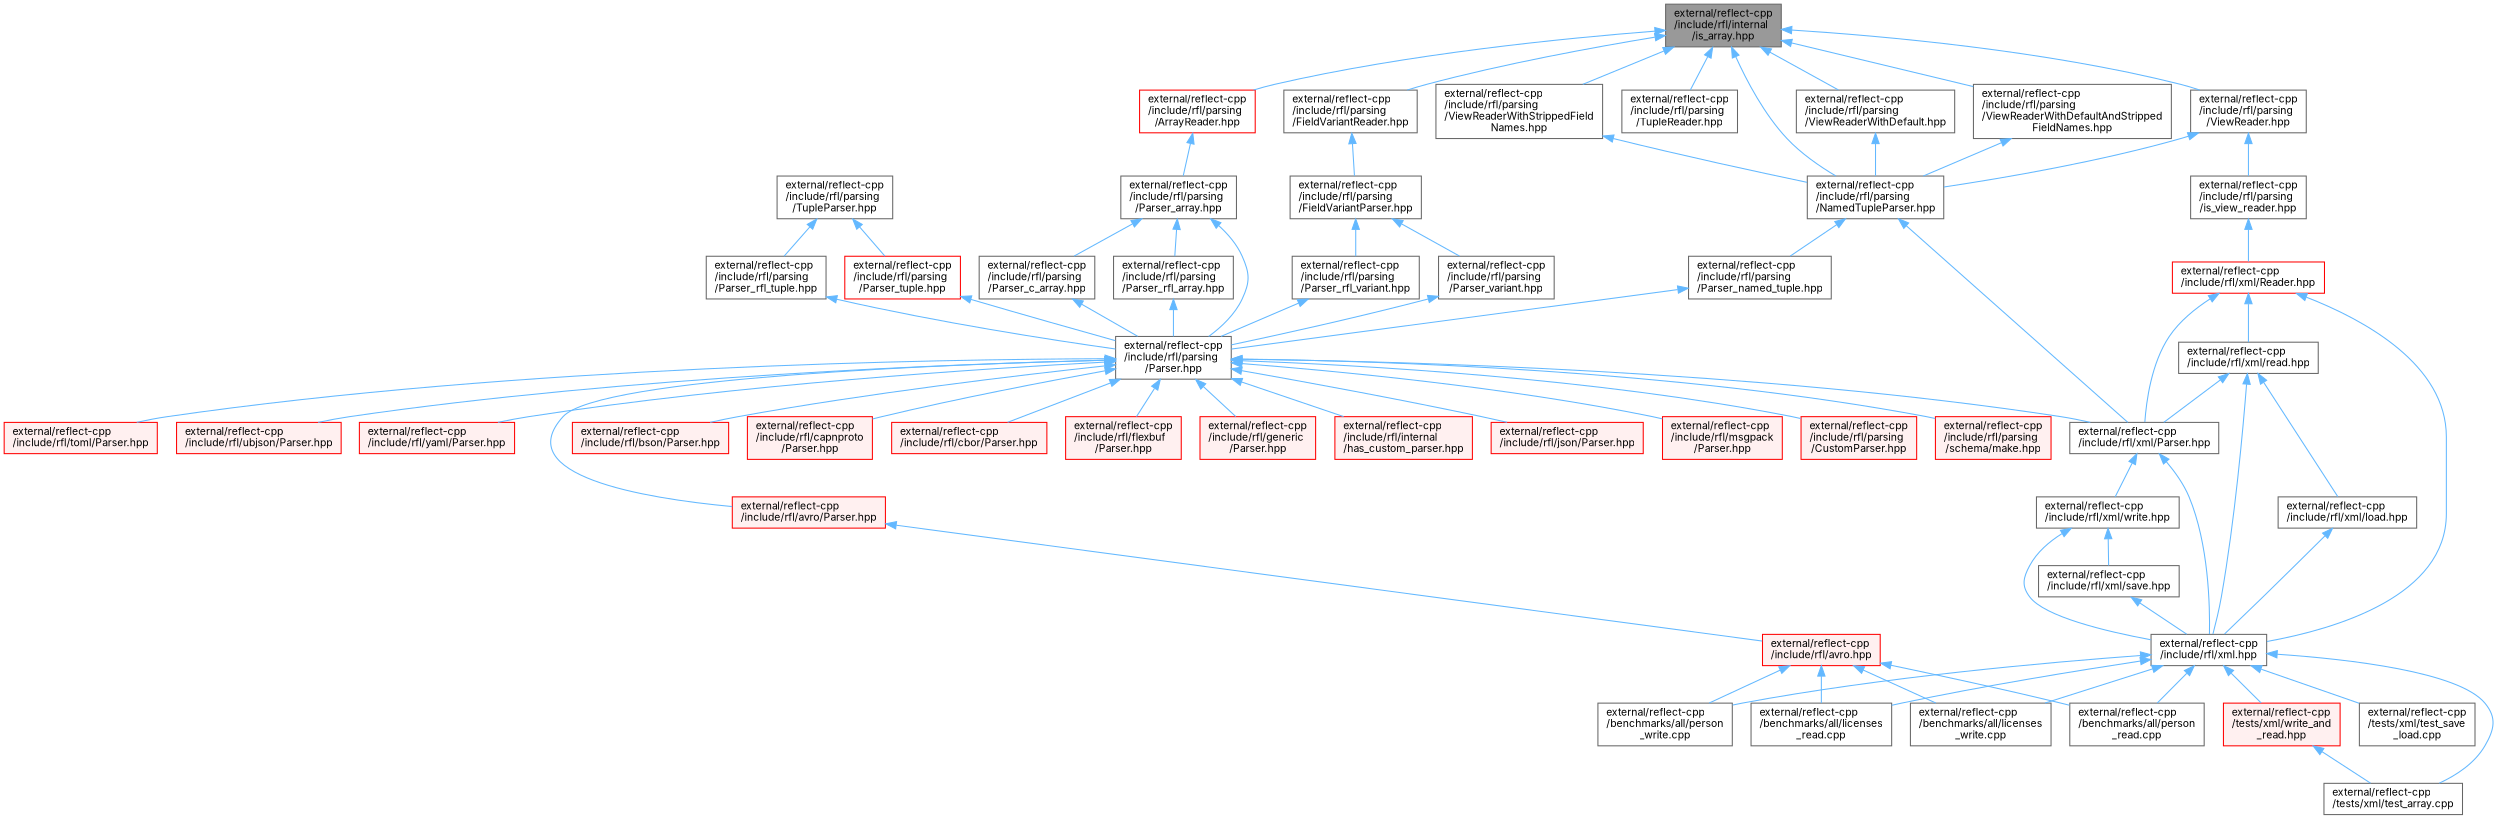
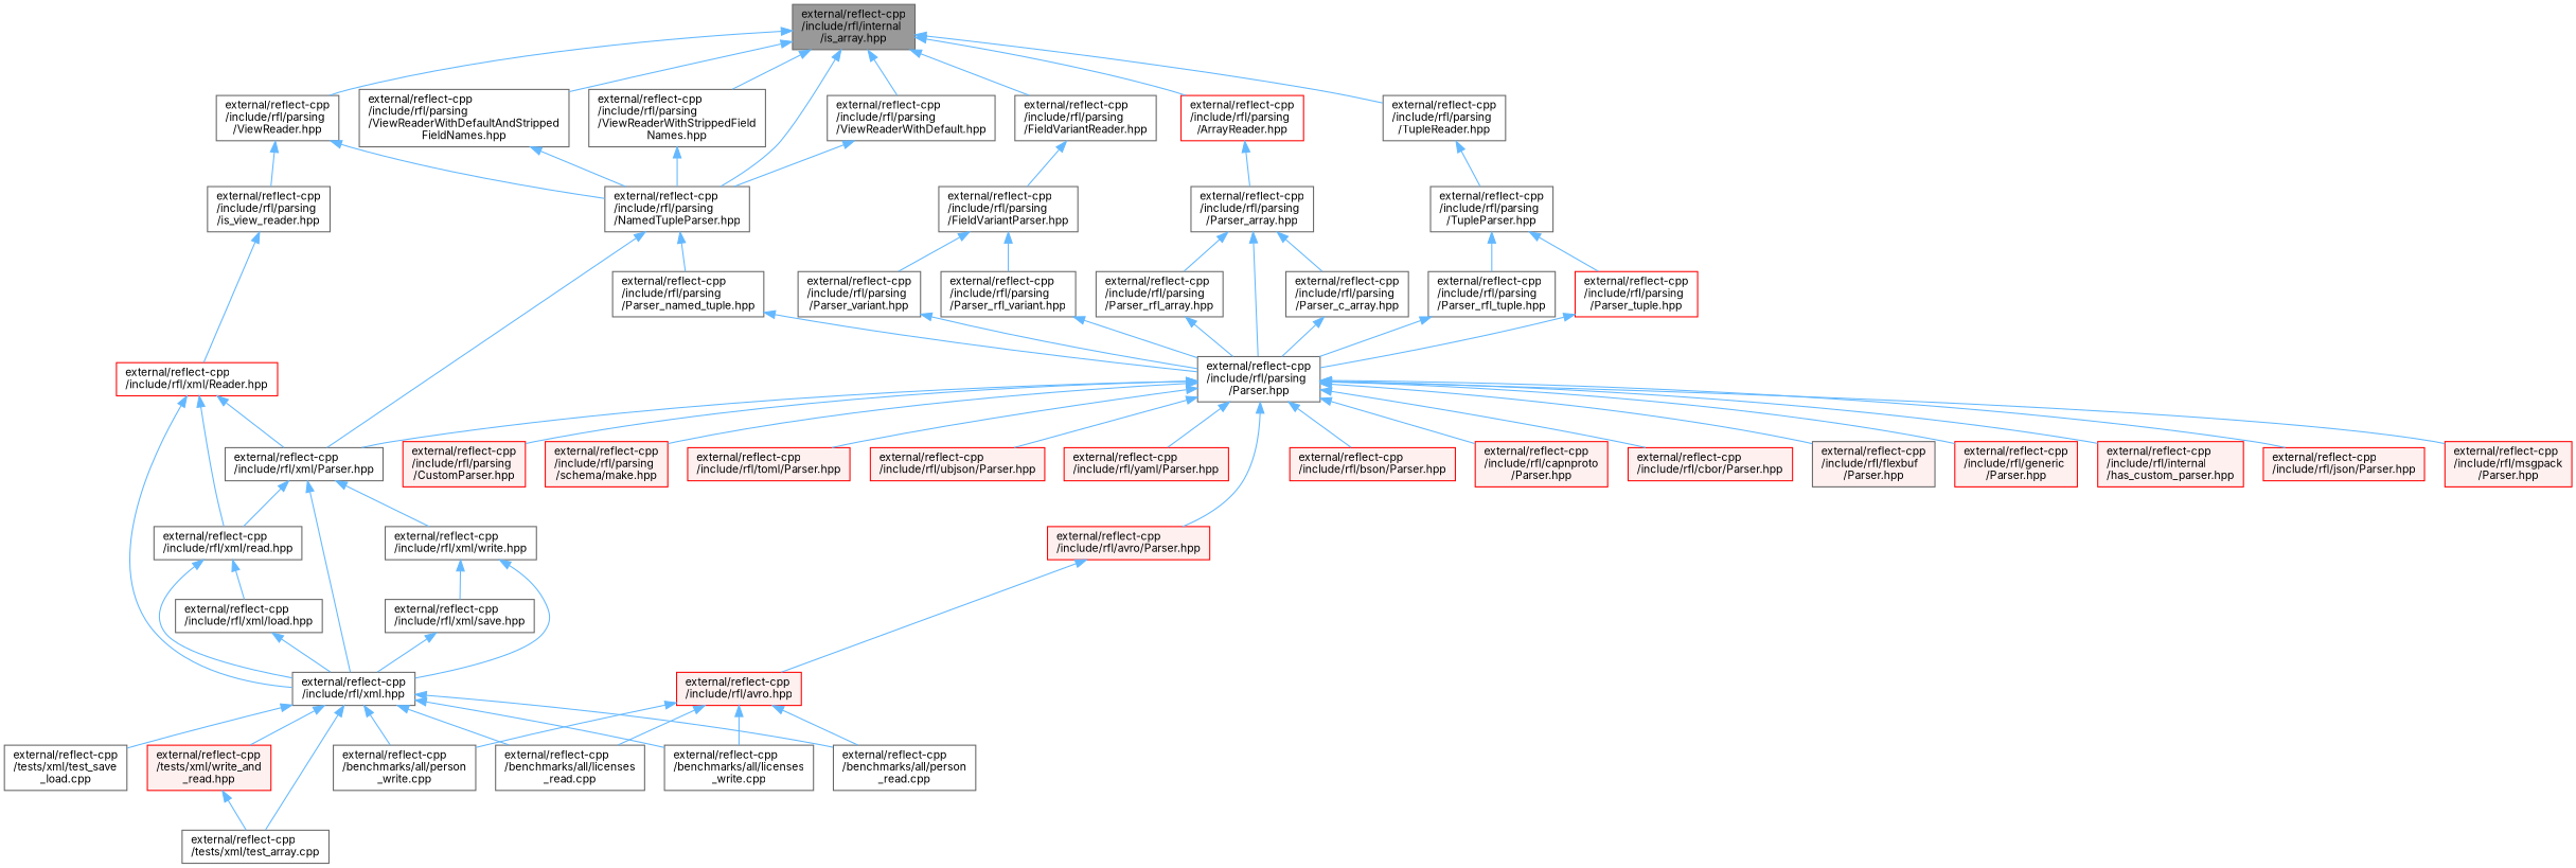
  digraph {
    fontname=Inter
    node [color=grey40 fillcolor=white fontname=Inter fontsize=10 shape=box style=filled]
    edge [color=steelblue1 dir=back fontname=Inter fontsize=10 labelfontname=Helvetica labelfontsize=10 style=solid]
    n1 [color=gray40 fillcolor=grey60 fontcolor=black height=0.2 label="external/reflect-cpp\l/include/rfl/internal\l/is_array.hpp" width=0.4]
    n2 [color=red height=0.2 label="external/reflect-cpp\l/include/rfl/parsing\l/ArrayReader.hpp" width=0.4]
    n3 [height=0.2 label="external/reflect-cpp\l/include/rfl/parsing\l/FieldVariantReader.hpp" width=0.4]
    n4 [height=0.2 label="external/reflect-cpp\l/include/rfl/parsing\l/NamedTupleParser.hpp" width=0.4]
    n5 [height=0.2 label="external/reflect-cpp\l/include/rfl/parsing\l/TupleReader.hpp" width=0.4]
    n6 [height=0.2 label="external/reflect-cpp\l/include/rfl/parsing\l/ViewReader.hpp" width=0.4]
    n7 [height=0.2 label="external/reflect-cpp\l/include/rfl/parsing\l/ViewReaderWithDefault.hpp" width=0.4]
    n8 [height=0.2 label="external/reflect-cpp\l/include/rfl/parsing\l/ViewReaderWithDefaultAndStripped\lFieldNames.hpp" width=0.4]
    n9 [height=0.2 label="external/reflect-cpp\l/include/rfl/parsing\l/ViewReaderWithStrippedField\lNames.hpp" width=0.4]
    n10 [height=0.2 label="external/reflect-cpp\l/include/rfl/parsing\l/Parser_array.hpp" width=0.4]
    n11 [height=0.2 label="external/reflect-cpp\l/include/rfl/parsing\l/FieldVariantParser.hpp" width=0.4]
    n12 [height=0.2 label="external/reflect-cpp\l/include/rfl/xml/Parser.hpp" width=0.4]
    n13 [height=0.2 label="external/reflect-cpp\l/include/rfl/parsing\l/Parser_named_tuple.hpp" width=0.4]
    n14 [height=0.2 label="external/reflect-cpp\l/include/rfl/parsing\l/TupleParser.hpp" width=0.4]
    n15 [height=0.2 label="external/reflect-cpp\l/include/rfl/parsing\l/is_view_reader.hpp" width=0.4]
    n16 [height=0.2 label="external/reflect-cpp\l/include/rfl/parsing\l/Parser.hpp" width=0.4]
    n17 [height=0.2 label="external/reflect-cpp\l/include/rfl/parsing\l/Parser_c_array.hpp" width=0.4]
    n18 [height=0.2 label="external/reflect-cpp\l/include/rfl/parsing\l/Parser_rfl_array.hpp" width=0.4]
    n19 [color=red fillcolor="#FFF0F0" height=0.2 label="external/reflect-cpp\l/include/rfl/avro/Parser.hpp" width=0.4]
    n20 [color=red fillcolor="#FFF0F0" height=0.2 label="external/reflect-cpp\l/include/rfl/bson/Parser.hpp" width=0.4]
    n21 [color=red fillcolor="#FFF0F0" height=0.2 label="external/reflect-cpp\l/include/rfl/capnproto\l/Parser.hpp" width=0.4]
    n22 [color=red fillcolor="#FFF0F0" height=0.2 label="external/reflect-cpp\l/include/rfl/cbor/Parser.hpp" width=0.4]
-   n23 [color=red fillcolor="#FFF0F0" height=0.2 label="external/reflect-cpp\l/include/rfl/flexbuf\l/Parser.hpp" width=0.4]
+   n23 [fillcolor="#FFF0F0" height=0.2 label="external/reflect-cpp\l/include/rfl/flexbuf\l/Parser.hpp" width=0.4]
    n24 [color=red fillcolor="#FFF0F0" height=0.2 label="external/reflect-cpp\l/include/rfl/generic\l/Parser.hpp" width=0.4]
    n25 [color=red fillcolor="#FFF0F0" height=0.2 label="external/reflect-cpp\l/include/rfl/internal\l/has_custom_parser.hpp" width=0.4]
    n26 [color=red fillcolor="#FFF0F0" height=0.2 label="external/reflect-cpp\l/include/rfl/json/Parser.hpp" width=0.4]
    n27 [color=red fillcolor="#FFF0F0" height=0.2 label="external/reflect-cpp\l/include/rfl/msgpack\l/Parser.hpp" width=0.4]
    n28 [color=red fillcolor="#FFF0F0" height=0.2 label="external/reflect-cpp\l/include/rfl/parsing\l/CustomParser.hpp" width=0.4]
    n29 [color=red fillcolor="#FFF0F0" height=0.2 label="external/reflect-cpp\l/include/rfl/parsing\l/schema/make.hpp" width=0.4]
    n30 [color=red fillcolor="#FFF0F0" height=0.2 label="external/reflect-cpp\l/include/rfl/toml/Parser.hpp" width=0.4]
    n31 [color=red fillcolor="#FFF0F0" height=0.2 label="external/reflect-cpp\l/include/rfl/ubjson/Parser.hpp" width=0.4]
    n32 [color=red fillcolor="#FFF0F0" height=0.2 label="external/reflect-cpp\l/include/rfl/yaml/Parser.hpp" width=0.4]
    n33 [color=red fillcolor="#FFF0F0" height=0.2 label="external/reflect-cpp\l/include/rfl/avro.hpp" width=0.4]
    n34 [height=0.2 label="external/reflect-cpp\l/include/rfl/xml.hpp" width=0.4]
    n35 [height=0.2 label="external/reflect-cpp\l/include/rfl/xml/read.hpp" width=0.4]
    n36 [height=0.2 label="external/reflect-cpp\l/include/rfl/xml/write.hpp" width=0.4]
    n37 [height=0.2 label="external/reflect-cpp\l/benchmarks/all/licenses\l_read.cpp" width=0.4]
    n38 [height=0.2 label="external/reflect-cpp\l/benchmarks/all/licenses\l_write.cpp" width=0.4]
    n39 [height=0.2 label="external/reflect-cpp\l/benchmarks/all/person\l_read.cpp" width=0.4]
    n40 [height=0.2 label="external/reflect-cpp\l/benchmarks/all/person\l_write.cpp" width=0.4]
    n41 [height=0.2 label="external/reflect-cpp\l/tests/xml/test_array.cpp" width=0.4]
    n42 [height=0.2 label="external/reflect-cpp\l/tests/xml/test_save\l_load.cpp" width=0.4]
    n43 [color=red fillcolor="#FFF0F0" height=0.2 label="external/reflect-cpp\l/tests/xml/write_and\l_read.hpp" width=0.4]
    n44 [height=0.2 label="external/reflect-cpp\l/include/rfl/xml/load.hpp" width=0.4]
    n45 [height=0.2 label="external/reflect-cpp\l/include/rfl/xml/save.hpp" width=0.4]
    n46 [height=0.2 label="external/reflect-cpp\l/include/rfl/parsing\l/Parser_rfl_variant.hpp" width=0.4]
    n47 [height=0.2 label="external/reflect-cpp\l/include/rfl/parsing\l/Parser_variant.hpp" width=0.4]
    n48 [height=0.2 label="external/reflect-cpp\l/include/rfl/parsing\l/Parser_rfl_tuple.hpp" width=0.4]
    n49 [color=red height=0.2 label="external/reflect-cpp\l/include/rfl/parsing\l/Parser_tuple.hpp" width=0.4]
    n50 [color=red height=0.2 label="external/reflect-cpp\l/include/rfl/xml/Reader.hpp" width=0.4]
    n1 -> n2
    n1 -> n3
    n1 -> n4
    n1 -> n5
    n1 -> n6
    n1 -> n7
    n1 -> n8
    n1 -> n9
    n2 -> n10
    n3 -> n11
    n4 -> n12
    n4 -> n13
+   n5 -> n14
    n6 -> n4
    n6 -> n15
    n7 -> n4
    n8 -> n4
    n9 -> n4
    n10 -> n16
    n10 -> n17
    n10 -> n18
    n11 -> n46
    n11 -> n47
    n12 -> n34
-   n35 -> n12
+   n12 -> n35
    n12 -> n36
    n13 -> n16
    n14 -> n48
    n14 -> n49
    n15 -> n50
    n16 -> n12
    n16 -> n19
    n16 -> n20
    n16 -> n21
    n16 -> n22
    n16 -> n23
    n16 -> n24
    n16 -> n25
    n16 -> n26
    n16 -> n27
    n16 -> n28
    n16 -> n29
    n16 -> n30
    n16 -> n31
    n16 -> n32
    n17 -> n16
    n18 -> n16
    n19 -> n33
    n33 -> n37
    n33 -> n38
    n33 -> n39
    n33 -> n40
    n34 -> n37
    n34 -> n38
    n34 -> n39
    n34 -> n40
    n34 -> n41
    n34 -> n42
    n34 -> n43
    n35 -> n34
    n35 -> n44
    n36 -> n34
    n36 -> n45
    n43 -> n41
    n44 -> n34
    n45 -> n34
    n46 -> n16
    n47 -> n16
    n48 -> n16
    n49 -> n16
    n50 -> n12
    n50 -> n34
    n50 -> n35
  }
